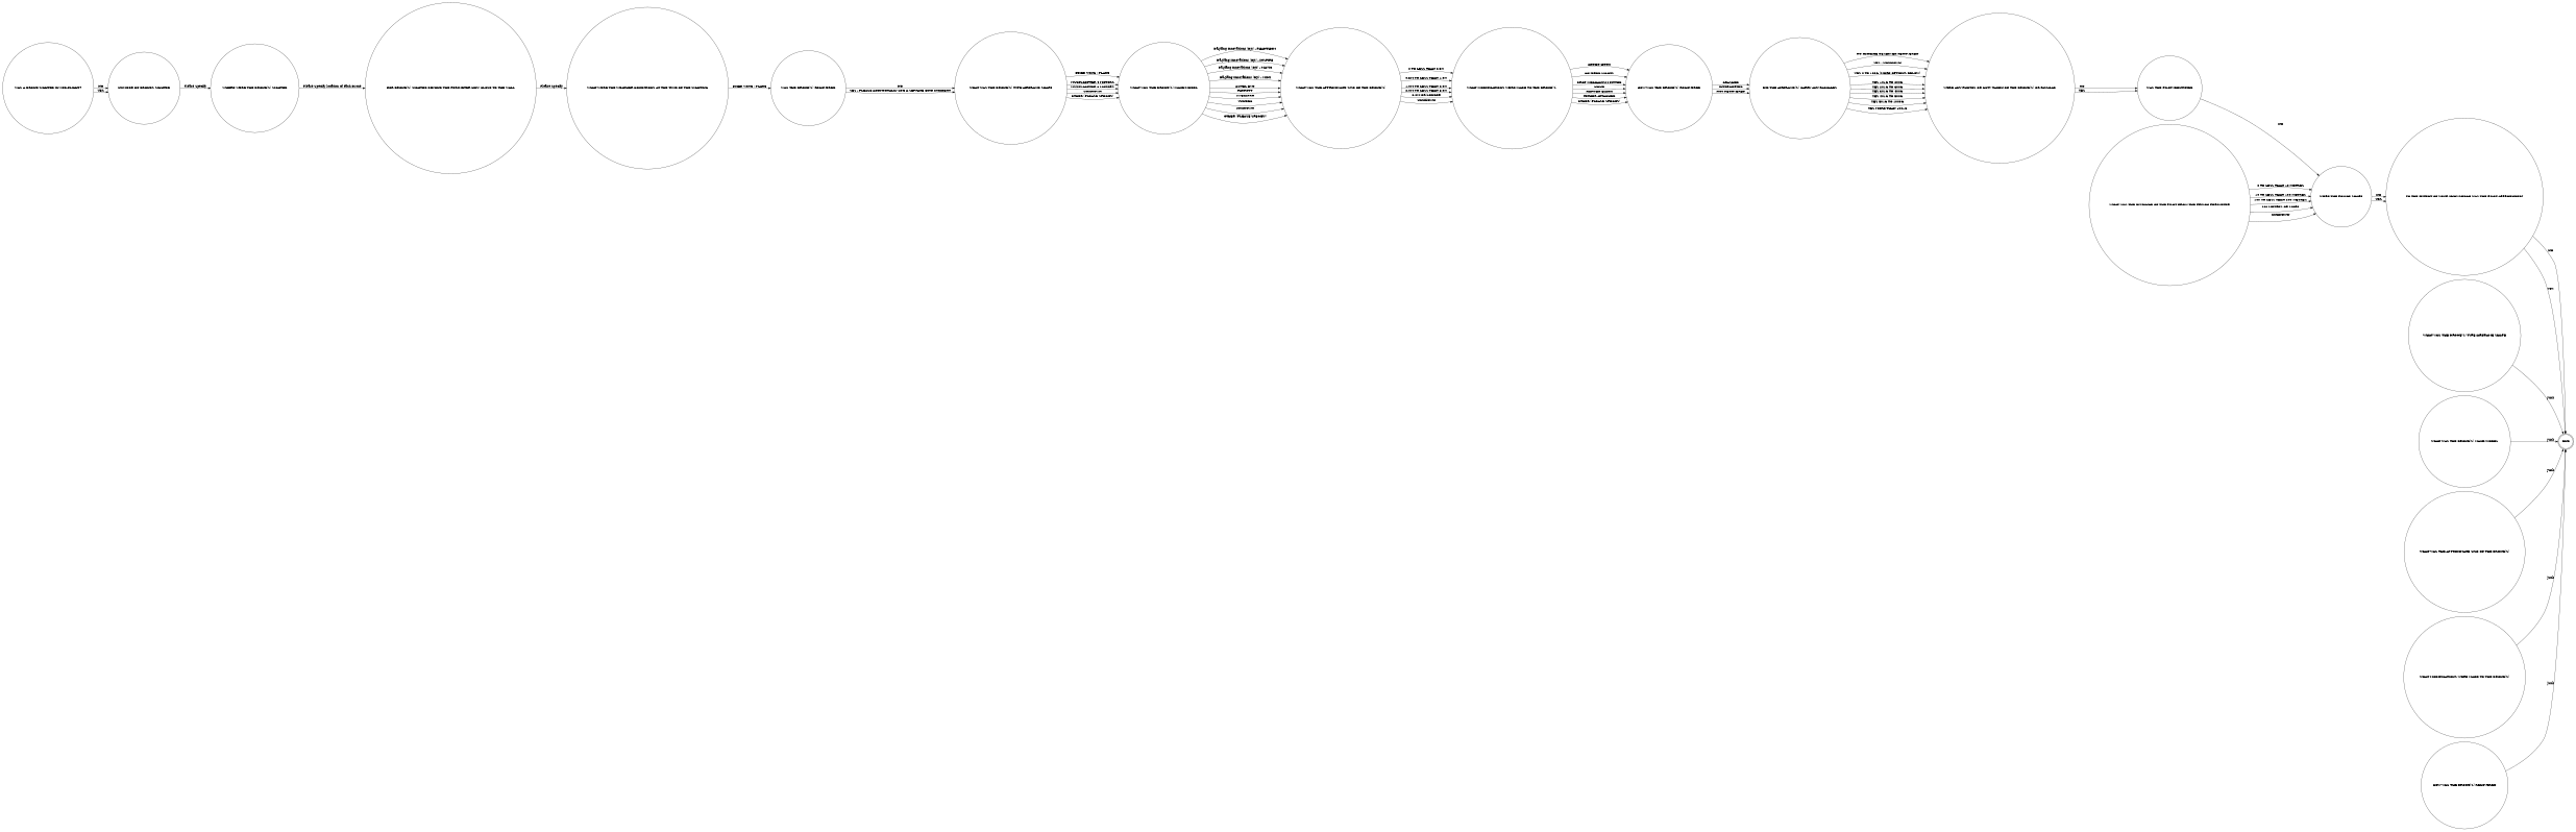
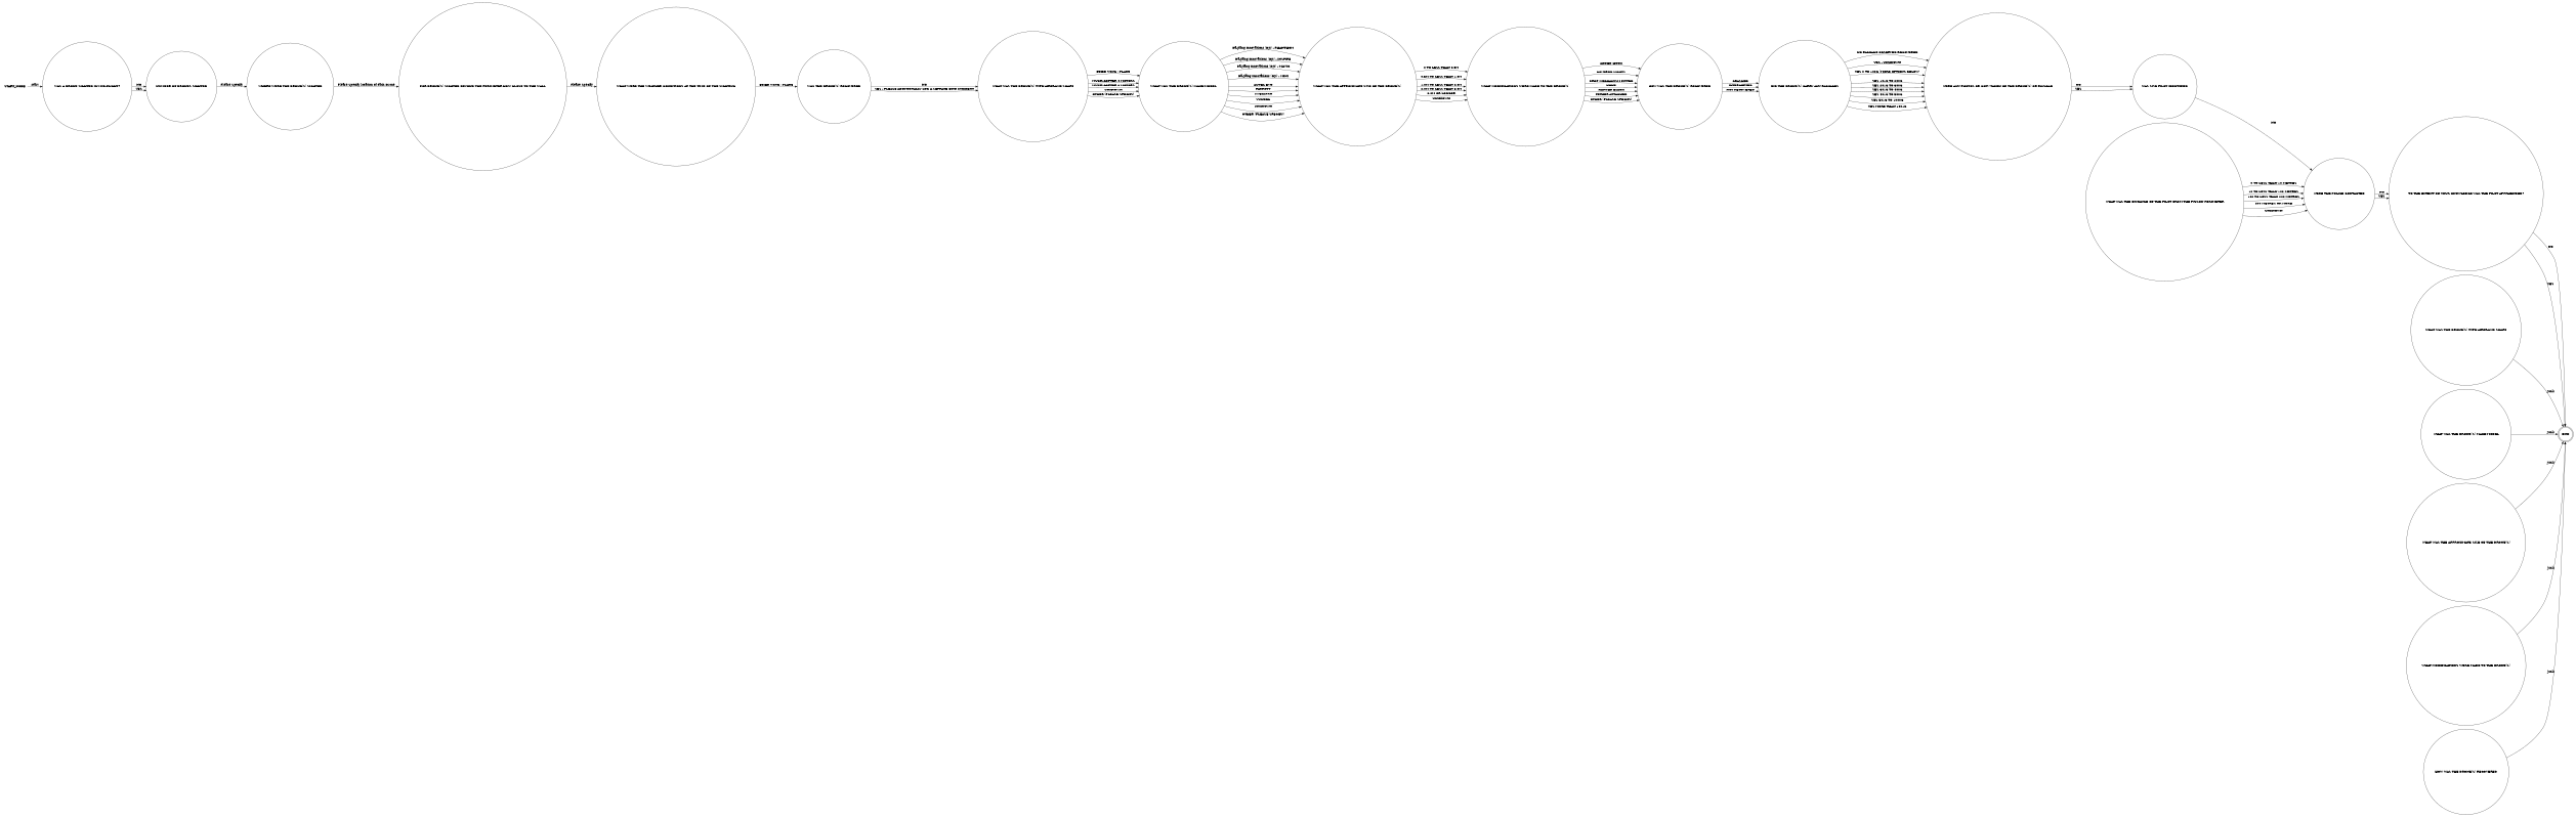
  digraph {
    rankdir=LR
    node [shape=circle]
+   START_NODE [shape=none]
    n2 [label="WAS A DRONE SIGHTED IN MID-FLIGHT?"]
    n3 [label="NUMBER OF DRONES SIGHTED"]
    n4 [label="WHERE WERE THE DRONE(S) SIGHTED"]
    n5 [label=END shape=doublecircle]
    n6 [label="FOR DRONE(S) SIGHTED BEYOND THE PERIMETER HOW CLOSE TO THE WALL"]
    n7 [label="WHAT WERE THE WEATHER CONDITIONS AT THE TIME OF THE SIGHTING"]
    n8 [label="WAS THE DRONE(S) RECOVERED"]
    n9 [label="WHAT WAS THE DRONE(S) TYPE/AIRFRAME SHAPE"]
    n10 [label="WHAT WAS THE DRONE(S) MAKE/MODEL"]
    n11 [label="WHAT WAS THE APPROXIMATE SIZE OF THE DRONE(S)"]
    n12 [label="WHAT WAS THE DRONE(S) TYPE/AIRFRAME SHAPE"]
    n13 [label="WHAT WAS THE DRONE(S) MAKE/MODEL"]
    n14 [label="WHAT WAS THE APPROXIMATE SIZE OF THE DRONE(S)"]
    n15 [label="WHAT MODIFICATIONS WERE MADE TO THE DRONE(S)"]
    n16 [label="HOW WAS THE DRONE(S) RECOVERED"]
    n17 [label="WHAT MODIFICATIONS WERE MADE TO THE DRONE(S)"]
    n18 [label="HOW WAS THE DRONE(S) RECOVERED"]
-   n19 [label="DID THE AIRFRAME(S) CARRY ANY PACKAGES"]
+   n19 [label="DID THE DRONE(S) CARRY ANY PACKAGES"]
    n20 [label="WERE ANY PHOTOS OR CCTV TAKEN OF THE DRONE(S) OR PAYLOAD"]
-   n21 [label="WAS THE PILOT IDENTIFIED"]
-   n22 [label="WERE THE POLICE SHAPE"]
+   n21 [label="WAS SIZE PILOT IDENTIFIED"]
+   n22 [label="WERE THE POLICE CONTACTED"]
    n23 [label="TO THE EXTENT OF YOUR KNOWLEDGE WAS THE PILOT APPRHENDED?"]
    n24 [label="WHAT WAS THE DISTANCE OF THE PILOT FROM THE PRISON PERIMETER"]
+   START_NODE -> n2 [label=start]
    n2 -> n3 [label=NO]
    n2 -> n3 [label=YES]
    n3 -> n4 [label="Please Specify"]
    n4 -> n6 [label="Please Specify location of each Drone"]
    n6 -> n7 [label="Please Specify"]
    n7 -> n8 [label="FIXED WING / PLANE"]
    n8 -> n9 [label=NO]
    n8 -> n9 [label="YES - PLEASE ADDITIONALLY LOG A SEPRATE FIND INCIDENT"]
    n9 -> n10 [label="FIXED WING / PLANE"]
    n9 -> n10 [label="MULTI-COPTER 4 MOTORS"]
    n9 -> n10 [label="MULTI-COPTER 6 MOTORS"]
    n9 -> n10 [label=UNKNOWN]
    n9 -> n10 [label="OTHER (PLEASE SPECIFY)"]
    n10 -> n11 [label="Da-Jiang Innovations (DJI) - PHANTHOM"]
    n10 -> n11 [label="Da-Jiang Innovations (DJI) - INSPIRE"]
    n10 -> n11 [label="Da-Jiang Innovations (DJI) - MAVIC"]
    n10 -> n11 [label="Da-Jiang Innovations (DJI) - MINI"]
    n10 -> n11 [label="AUTEL EVO"]
    n10 -> n11 [label=PARROTT]
    n10 -> n11 [label=SWELLPRO]
    n10 -> n11 [label=YUNEEC]
    n10 -> n11 [label=UNKNOWN]
    n10 -> n11 [label="OTHER (PLEASE SPECIFY)"]
    n11 -> n17 [label="0 TO LESS THAN 0.5M"]
    n11 -> n17 [label="0.5M TO LESS THAN 1.0M"]
    n11 -> n17 [label="1.0M TO LESS THAN 2.0M"]
    n11 -> n17 [label="2.0M TO LESS THAN 3.0M"]
    n11 -> n17 [label="3.0M OR LONGER"]
    n11 -> n17 [label=UNKNOWN]
    n12 -> n5 [label=Junk]
    n13 -> n5 [label=Junk]
    n14 -> n5 [label=Junk]
    n15 -> n5 [label=junk]
    n16 -> n5 [label=junk]
    n17 -> n18 [label="ADDED HOOK"]
    n17 -> n18 [label="COVERED LIGHTS"]
    n17 -> n18 [label="DROP MECHANISM FITTED"]
    n17 -> n18 [label=NONE]
    n17 -> n18 [label="PAINTED BLACK"]
    n17 -> n18 [label="TETHER ATTACHED"]
    n17 -> n18 [label="OTHER (PLEASE SPECIFY)"]
    n18 -> n19 [label=CRASHED]
    n18 -> n19 [label=INTERCEPTED]
    n18 -> n19 [label="NOT RECOVERED"]
    n19 -> n20 [label="NO PACKAGE OBSERVED/RECOVERED"]
    n19 -> n20 [label="YES - UNKNOWN"]
    n19 -> n20 [label="YES 0 TO 100G (MORE OPTIONS BELOW)"]
    n19 -> n20 [label="YES 101G TO 200G"]
    n19 -> n20 [label="YES 201G TO 300G"]
    n19 -> n20 [label="YES 301G TO 400G"]
    n19 -> n20 [label="YES 401G TO 500G"]
    n19 -> n20 [label="YES 501G TO 1000G"]
    n19 -> n20 [label="YES MORE THAN 1001G"]
    n20 -> n21 [label=NO]
    n20 -> n21 [label=YES]
    n21 -> n22 [label=NO]
    n22 -> n23 [label=NO]
    n22 -> n23 [label=YES]
    n23 -> n5 [label=NO]
    n23 -> n5 [label=YES]
    n24 -> n22 [label="0 TO LESS THAN 10 METRES"]
    n24 -> n22 [label="10 TO LESS THAN 100 METRES"]
    n24 -> n22 [label="100 TO LESS THAN 200 METRES"]
    n24 -> n22 [label="200 METRES OR MORE"]
    n24 -> n22 [label=UNKNOWN]
  }
